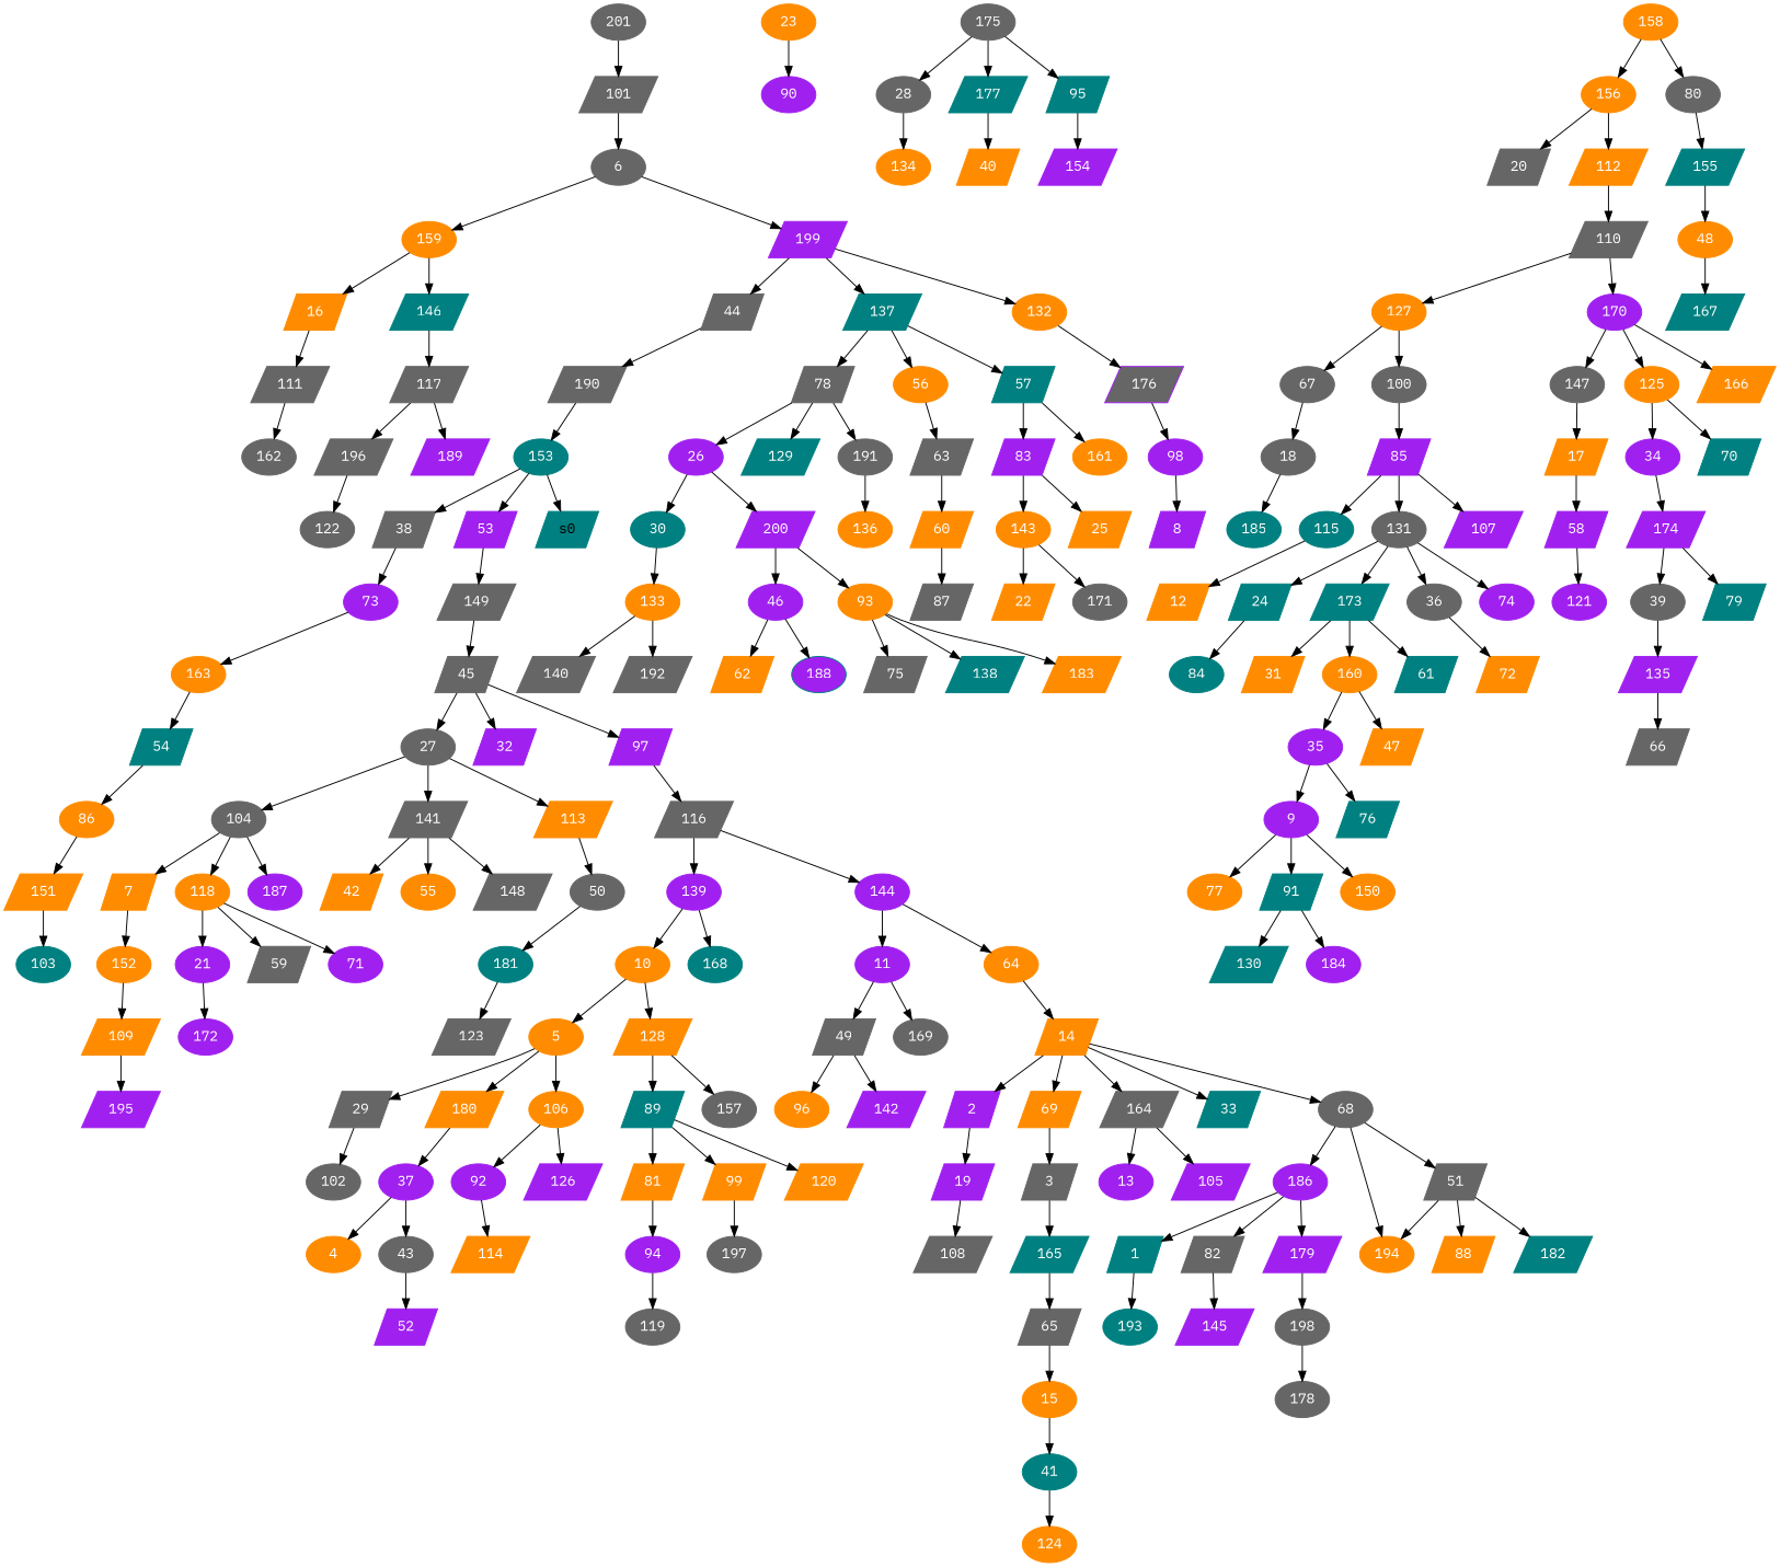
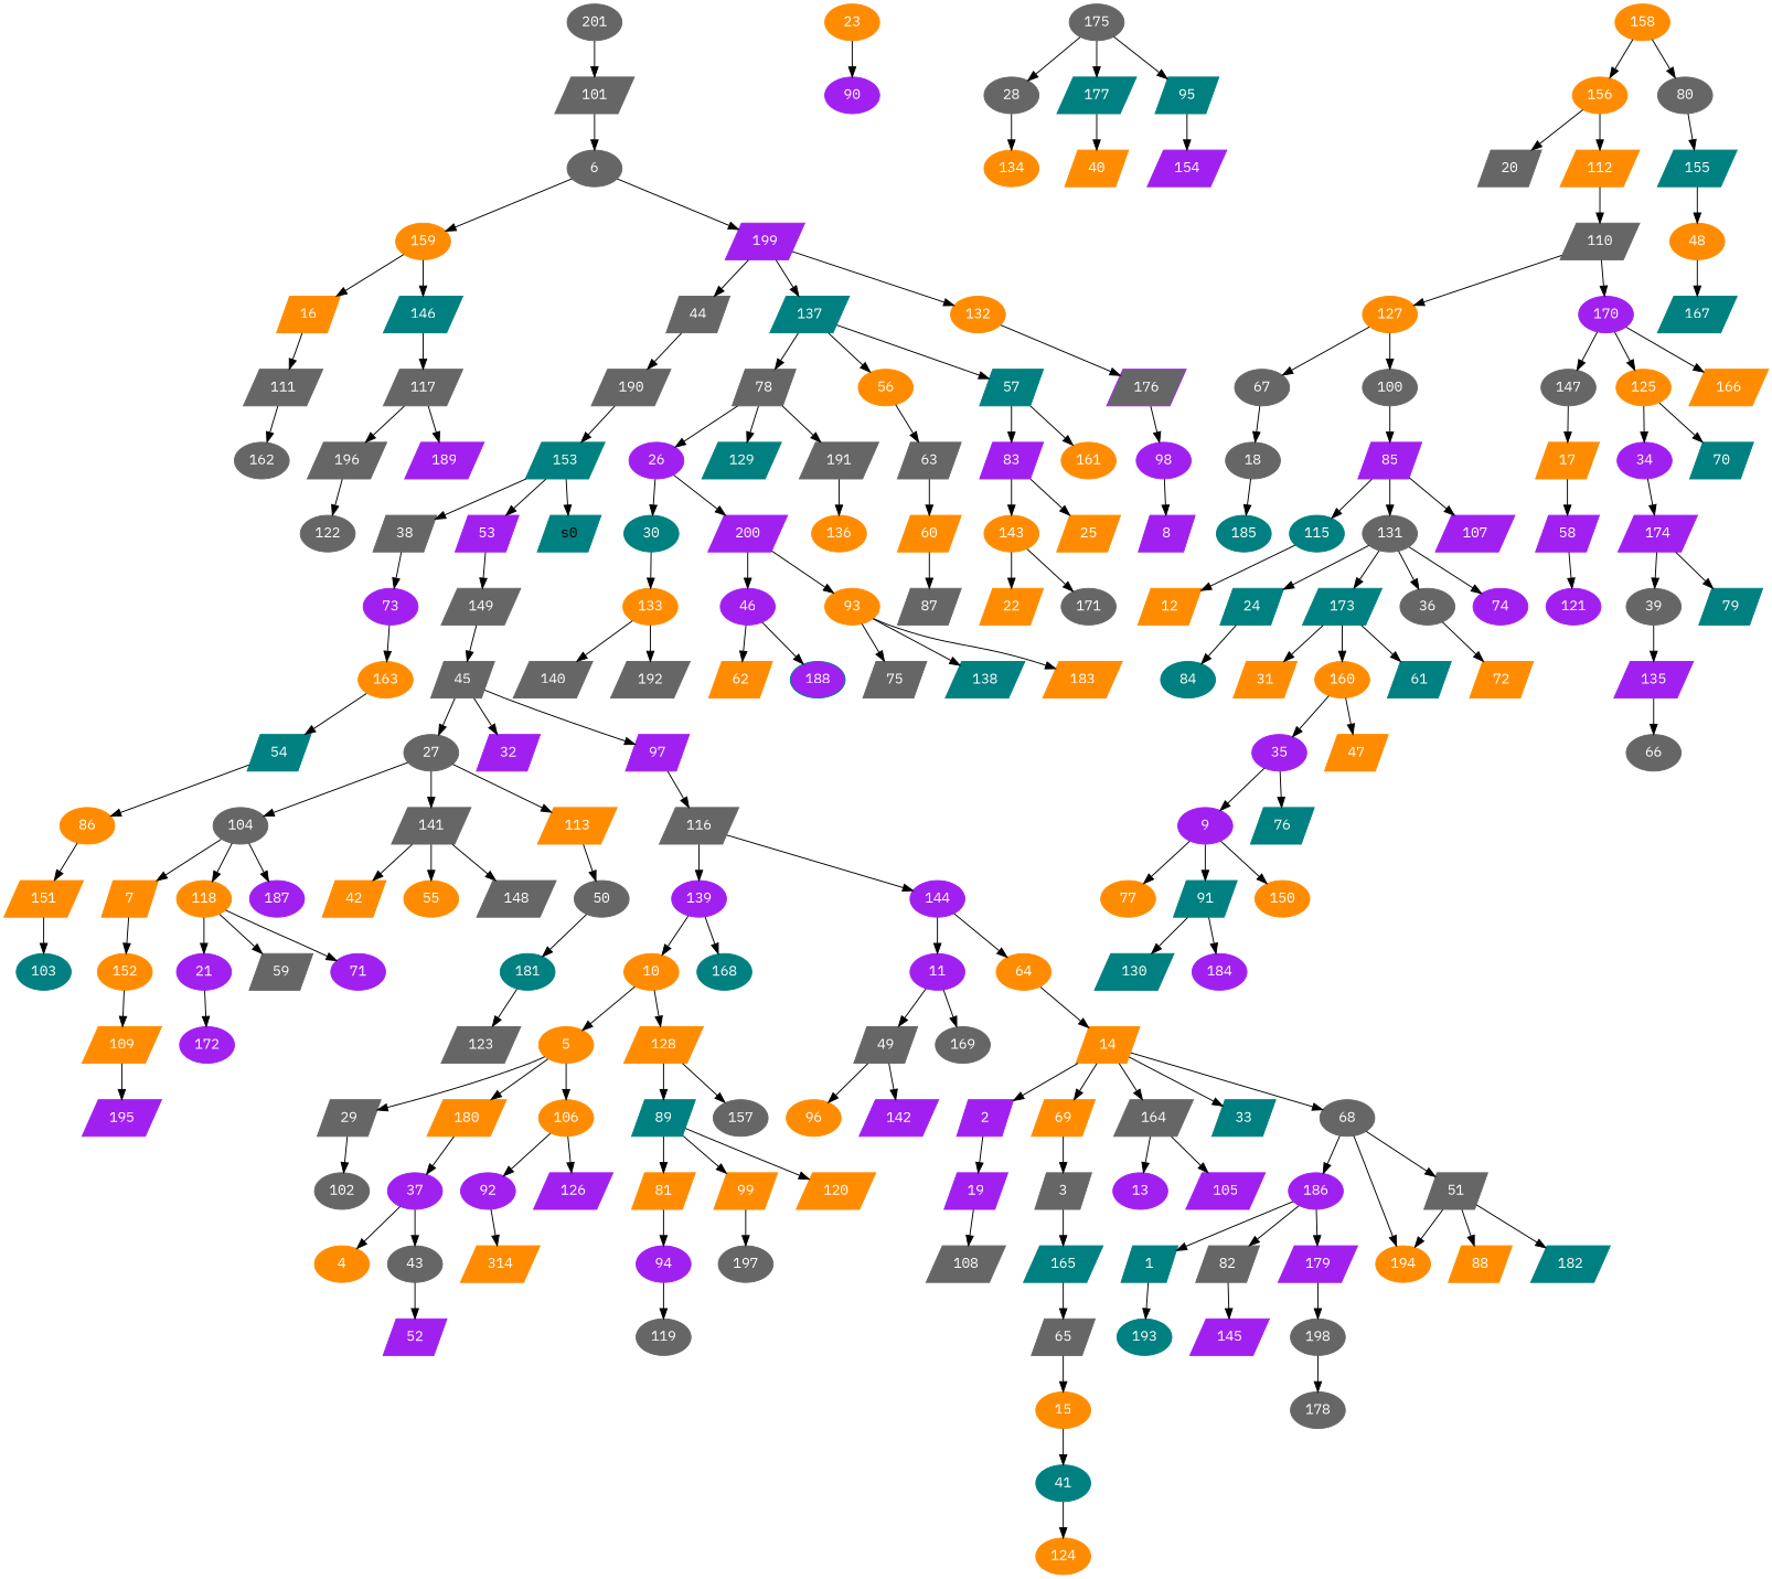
  digraph {
    fontname="IBM Plex Mono"
    node [color=darkorange fontcolor=white fontname="IBM Plex Mono" shape=parallelogram style=filled]
    edge [fontname="IBM Plex Mono"]
    186 [color=purple shape=ellipse]
    1 [color=teal]
    82 [color=gray40]
    179 [color=purple]
    193 [color=teal shape=ellipse]
    145 [color=purple]
    198 [color=gray40 shape=ellipse]
    2 [color=purple]
    14
    69
    164 [color=gray40]
    33 [color=teal]
    68 [color=gray40 shape=ellipse]
    19 [color=purple]
    3 [color=gray40]
    13 [color=purple shape=ellipse]
    105 [color=purple]
    51 [color=gray40]
    194 [shape=ellipse]
    108 [color=gray40]
    165 [color=teal]
    65 [color=gray40]
    37 [color=purple shape=ellipse]
    4 [shape=ellipse]
    43 [color=gray40 shape=ellipse]
    52 [color=purple]
    10 [shape=ellipse]
    5 [shape=ellipse]
    128
    29 [color=gray40]
    180
    106 [shape=ellipse]
    89 [color=teal]
    157 [color=gray40 shape=ellipse]
    102 [color=gray40 shape=ellipse]
    92 [color=purple shape=ellipse]
    126 [color=purple]
    101 [color=gray40]
    6 [color=gray40 shape=ellipse]
    159 [shape=ellipse]
    199 [color=purple]
    16
    146 [color=teal]
    44 [color=gray40]
    137 [color=teal]
    132 [shape=ellipse]
    104 [color=gray40 shape=ellipse]
    7
    118 [shape=ellipse]
    187 [color=purple shape=ellipse]
    152 [shape=ellipse]
    21 [color=purple shape=ellipse]
    59 [color=gray40]
    71 [color=purple shape=ellipse]
    109
    98 [color=purple shape=ellipse]
    8 [color=purple]
    23 [shape=ellipse]
    90 [color=purple shape=ellipse]
    175 [color=gray40 shape=ellipse]
    28 [color=gray40 shape=ellipse]
    177 [color=teal]
    95 [color=teal]
    35 [color=purple shape=ellipse]
    9 [color=purple shape=ellipse]
    76 [color=teal]
    77 [shape=ellipse]
    91 [color=teal]
    150 [shape=ellipse]
    130 [color=teal]
    184 [color=purple shape=ellipse]
    139 [color=purple shape=ellipse]
    168 [color=teal shape=ellipse]
    144 [color=purple shape=ellipse]
    11 [color=purple shape=ellipse]
    64 [shape=ellipse]
    49 [color=gray40]
    169 [color=gray40 shape=ellipse]
    96 [shape=ellipse]
    142 [color=purple]
    115 [color=teal shape=ellipse]
    12
    15 [shape=ellipse]
    41 [color=teal shape=ellipse]
    124 [shape=ellipse]
    111 [color=gray40]
    117 [color=gray40]
    162 [color=gray40 shape=ellipse]
    147 [color=gray40 shape=ellipse]
    17
    58 [color=purple]
    121 [color=purple shape=ellipse]
    67 [color=gray40 shape=ellipse]
    18 [color=gray40 shape=ellipse]
    185 [color=teal shape=ellipse]
    156 [shape=ellipse]
    20 [color=gray40]
    112
    110 [color=gray40]
    172 [color=purple shape=ellipse]
    143 [shape=ellipse]
    22
    171 [color=gray40 shape=ellipse]
    131 [color=gray40 shape=ellipse]
    24 [color=teal]
    173 [color=teal]
    36 [color=gray40 shape=ellipse]
    74 [color=purple shape=ellipse]
    84 [color=teal shape=ellipse]
    31
    160 [shape=ellipse]
    61 [color=teal]
    72
    83 [color=purple]
    25
    78 [color=gray40]
    26 [color=purple shape=ellipse]
    129 [color=teal]
-   191 [color=gray40 shape=ellipse]
+   191 [color=gray40]
    30 [color=teal shape=ellipse]
    200 [color=purple]
    136 [shape=ellipse]
    133 [shape=ellipse]
    46 [color=purple shape=ellipse]
    93 [shape=ellipse]
    45 [color=gray40]
    27 [color=gray40 shape=ellipse]
    32 [color=purple]
    97 [color=purple]
    141 [color=gray40]
    113
    116 [color=gray40]
    42
    55 [shape=ellipse]
    148 [color=gray40]
    50 [color=gray40 shape=ellipse]
    134 [shape=ellipse]
    40
    154 [color=purple]
    140 [color=gray40]
    192 [color=gray40]
    47
    125 [shape=ellipse]
    34 [color=purple shape=ellipse]
    70 [color=teal]
    174 [color=purple]
    39 [color=gray40 shape=ellipse]
    79 [color=teal]
-   153 [color=teal shape=ellipse]
+   153 [color=teal]
    38 [color=gray40]
    53 [color=purple]
    s0 [color=teal fontcolor=black]
    73 [color=purple shape=ellipse]
    149 [color=gray40]
    163 [shape=ellipse]
    135 [color=purple]
-   66 [color=gray40]
+   66 [color=gray40 shape=ellipse]
    190 [color=gray40]
    56 [shape=ellipse]
    57 [color=teal]
    176 [color=purple fillcolor=gray40]
    62
    188 [color=teal fillcolor=purple shape=ellipse]
    75 [color=gray40]
    138 [color=teal]
    183
    155 [color=teal]
    48 [shape=ellipse]
    167 [color=teal]
    181 [color=teal shape=ellipse]
    123 [color=gray40]
    88
    182 [color=teal]
    158 [shape=ellipse]
    80 [color=gray40 shape=ellipse]
    54 [color=teal]
    86 [shape=ellipse]
    151
    63 [color=gray40]
    161 [shape=ellipse]
    60
    87 [color=gray40]
    127 [shape=ellipse]
    100 [color=gray40 shape=ellipse]
    85 [color=purple]
    81
    99
    120
    94 [color=purple shape=ellipse]
    197 [color=gray40 shape=ellipse]
    119 [color=gray40 shape=ellipse]
    107 [color=purple]
    103 [color=teal shape=ellipse]
-   114
+   114 [label=314]
    201 [color=gray40 shape=ellipse]
    195 [color=purple]
    170 [color=purple shape=ellipse]
    166
    196 [color=gray40]
    189 [color=purple]
    122 [color=gray40 shape=ellipse]
    178 [color=gray40 shape=ellipse]
    186 -> 1
    186 -> 82
    186 -> 179
    1 -> 193
    82 -> 145
    179 -> 198
    198 -> 178
    2 -> 19
    14 -> 2
    14 -> 69
    14 -> 164
    14 -> 33
    14 -> 68
    69 -> 3
    164 -> 13
    164 -> 105
    68 -> 186
    68 -> 51
    68 -> 194
    19 -> 108
    3 -> 165
    51 -> 194
    51 -> 88
    51 -> 182
    165 -> 65
    65 -> 15
    37 -> 4
    37 -> 43
    43 -> 52
    10 -> 5
    10 -> 128
    5 -> 29
    5 -> 180
    5 -> 106
    128 -> 89
    128 -> 157
    29 -> 102
    180 -> 37
    106 -> 92
    106 -> 126
    89 -> 81
    89 -> 99
    89 -> 120
    92 -> 114
    101 -> 6
    6 -> 159
    6 -> 199
    159 -> 16
    159 -> 146
    199 -> 44
    199 -> 137
    199 -> 132
    16 -> 111
    146 -> 117
    44 -> 190
    137 -> 78
    137 -> 56
    137 -> 57
    132 -> 176
    104 -> 7
    104 -> 118
    104 -> 187
    7 -> 152
    118 -> 21
    118 -> 59
    118 -> 71
    152 -> 109
    21 -> 172
    109 -> 195
    98 -> 8
    23 -> 90
    175 -> 28
    175 -> 177
    175 -> 95
    28 -> 134
    177 -> 40
    95 -> 154
    35 -> 9
    35 -> 76
    9 -> 77
    9 -> 91
    9 -> 150
    91 -> 130
    91 -> 184
    139 -> 10
    139 -> 168
    144 -> 11
    144 -> 64
    11 -> 49
    11 -> 169
    64 -> 14
    49 -> 96
    49 -> 142
    115 -> 12
    15 -> 41
    41 -> 124
    111 -> 162
    117 -> 196
    117 -> 189
    147 -> 17
    17 -> 58
    58 -> 121
    67 -> 18
    18 -> 185
    156 -> 20
    156 -> 112
    112 -> 110
    110 -> 127
    110 -> 170
    143 -> 22
    143 -> 171
    131 -> 24
    131 -> 173
    131 -> 36
    131 -> 74
    24 -> 84
    173 -> 31
    173 -> 160
    173 -> 61
    36 -> 72
    160 -> 35
    160 -> 47
    83 -> 143
    83 -> 25
    78 -> 26
    78 -> 129
    78 -> 191
    26 -> 30
    26 -> 200
    191 -> 136
    30 -> 133
    200 -> 46
    200 -> 93
    133 -> 140
    133 -> 192
    46 -> 62
    46 -> 188
    93 -> 75
    93 -> 138
    93 -> 183
    45 -> 27
    45 -> 32
    45 -> 97
    27 -> 104
    27 -> 141
    27 -> 113
    97 -> 116
    141 -> 42
    141 -> 55
    141 -> 148
    113 -> 50
    116 -> 139
    116 -> 144
    50 -> 181
    125 -> 34
    125 -> 70
    34 -> 174
    174 -> 39
    174 -> 79
    39 -> 135
    153 -> 38
    153 -> 53
    153 -> s0
    38 -> 73
    53 -> 149
    73 -> 163
    149 -> 45
    163 -> 54
    135 -> 66
    190 -> 153
    56 -> 63
    57 -> 83
    57 -> 161
    176 -> 98
    155 -> 48
    48 -> 167
    181 -> 123
    158 -> 156
    158 -> 80
    80 -> 155
    54 -> 86
    86 -> 151
    151 -> 103
    63 -> 60
    60 -> 87
    127 -> 67
    127 -> 100
    100 -> 85
    85 -> 115
    85 -> 131
    85 -> 107
    81 -> 94
    99 -> 197
    94 -> 119
    201 -> 101
    170 -> 147
    170 -> 125
    170 -> 166
    196 -> 122
  }
